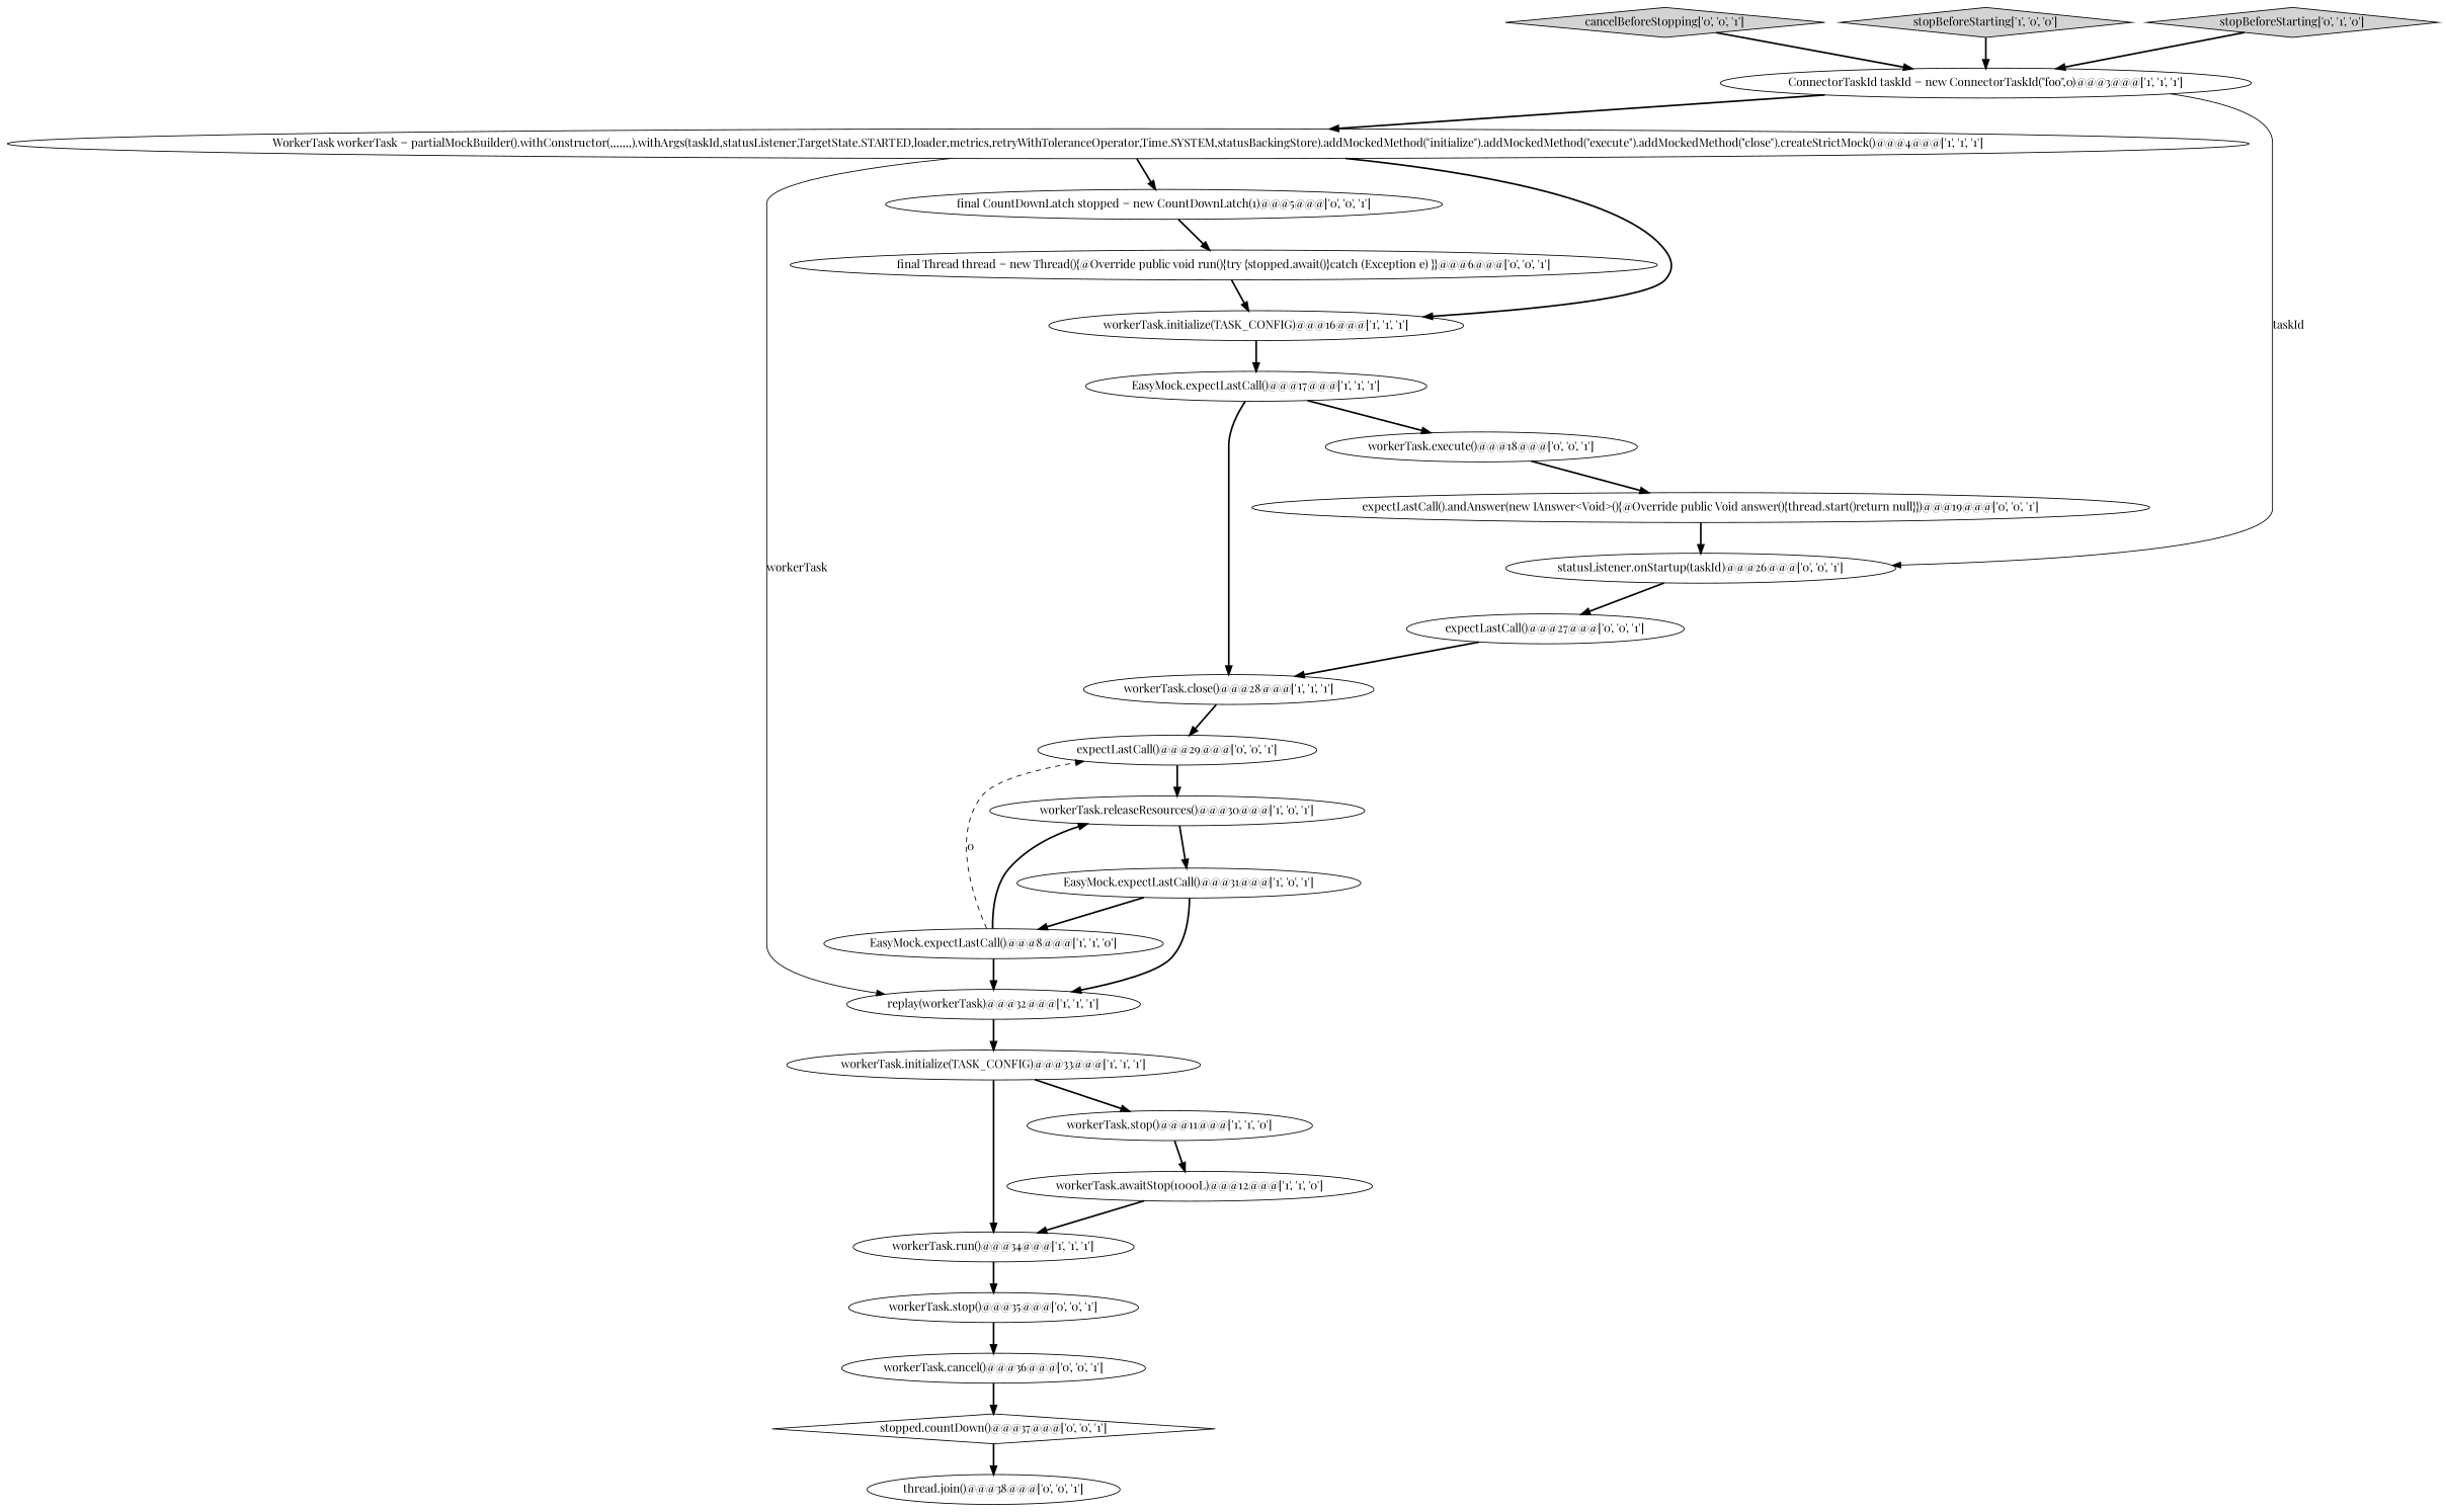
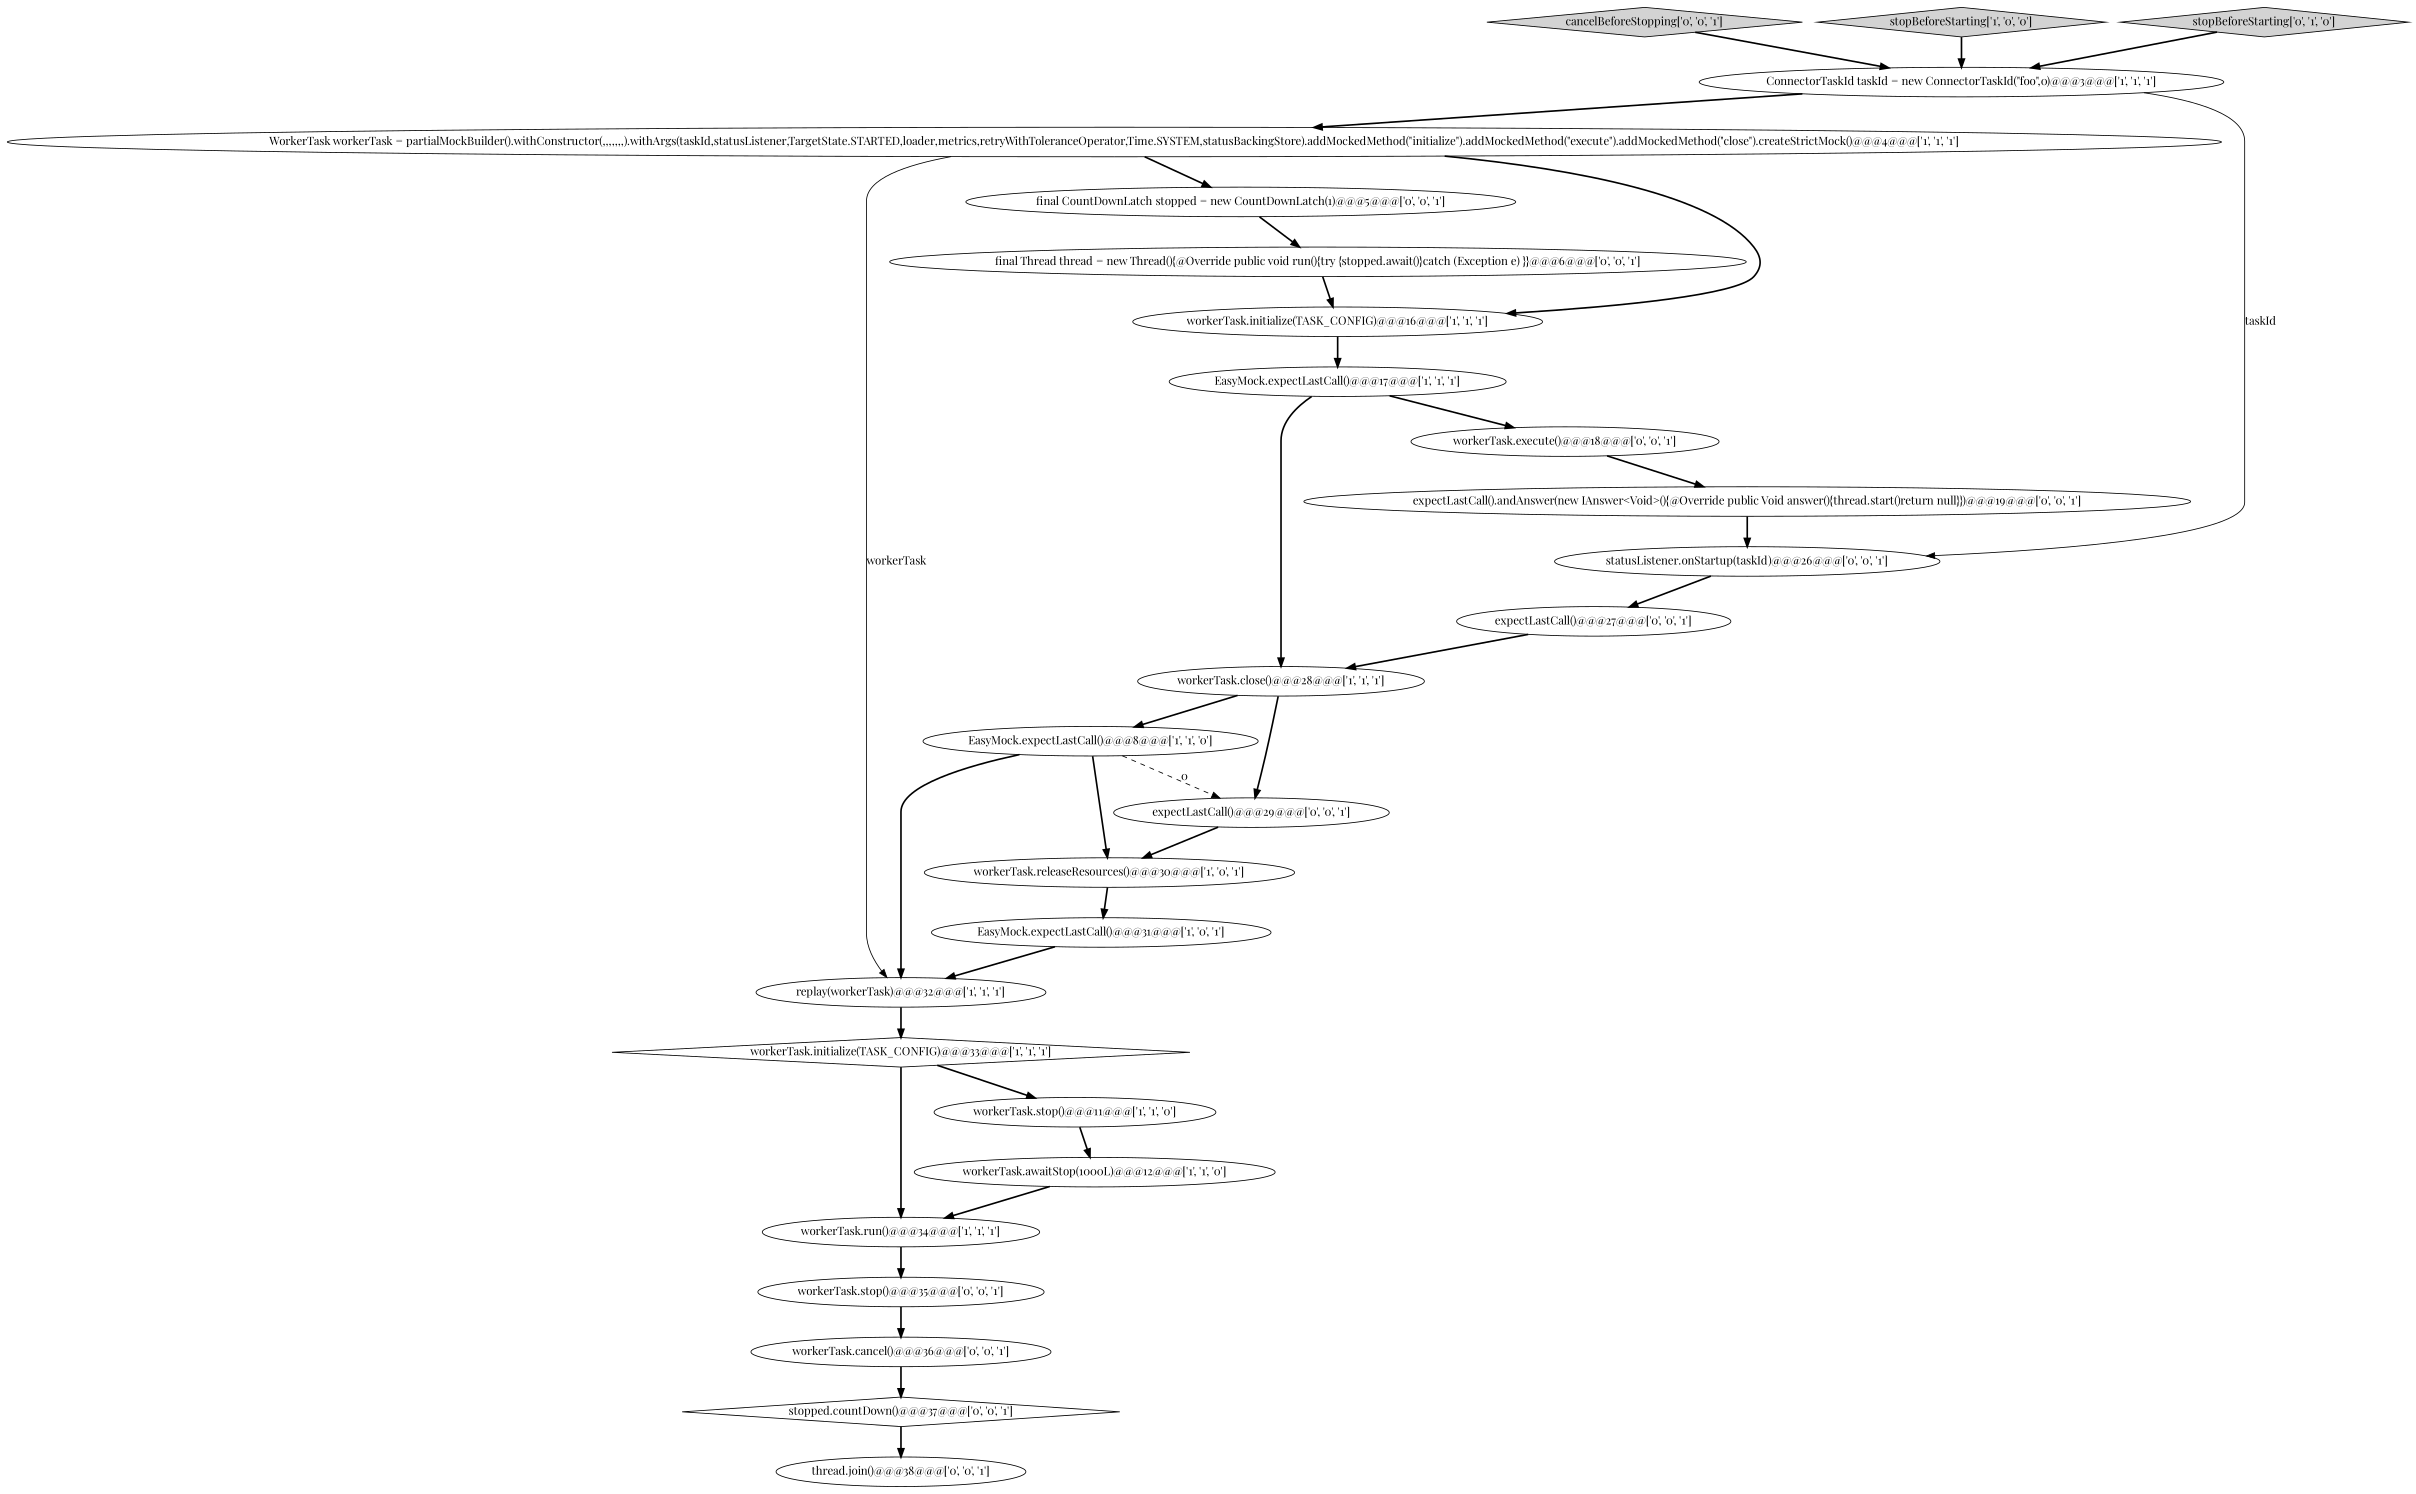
  digraph {
    fontname="Playfair Display"
    node [fillcolor=white fontname="Playfair Display" shape=ellipse style=filled]
    edge [fontname="Playfair Display" style=bold]
-   n1 [label="workerTask.initialize(TASK_CONFIG)@@@33@@@['1', '1', '1']"]
+   n1 [label="workerTask.initialize(TASK_CONFIG)@@@33@@@['1', '1', '1']" shape=diamond]
    n2 [label="workerTask.run()@@@34@@@['1', '1', '1']"]
    n3 [label="workerTask.stop()@@@11@@@['1', '1', '0']"]
    n4 [label="workerTask.stop()@@@35@@@['0', '0', '1']"]
    n5 [label="workerTask.awaitStop(1000L)@@@12@@@['1', '1', '0']"]
    n6 [label="final Thread thread = new Thread(){@Override public void run(){try {stopped.await()}catch (Exception e) }}@@@6@@@['0', '0', '1']"]
    n7 [label="workerTask.initialize(TASK_CONFIG)@@@16@@@['1', '1', '1']"]
    n8 [label="EasyMock.expectLastCall()@@@17@@@['1', '1', '1']"]
    n9 [fillcolor=lightgray label="cancelBeforeStopping['0', '0', '1']" shape=diamond]
    n10 [label="ConnectorTaskId taskId = new ConnectorTaskId(\"foo\",0)@@@3@@@['1', '1', '1']"]
    n11 [label="WorkerTask workerTask = partialMockBuilder().withConstructor(,,,,,,,).withArgs(taskId,statusListener,TargetState.STARTED,loader,metrics,retryWithToleranceOperator,Time.SYSTEM,statusBackingStore).addMockedMethod(\"initialize\").addMockedMethod(\"execute\").addMockedMethod(\"close\").createStrictMock()@@@4@@@['1', '1', '1']"]
    n12 [label="statusListener.onStartup(taskId)@@@26@@@['0', '0', '1']"]
    n13 [label="EasyMock.expectLastCall()@@@31@@@['1', '0', '1']"]
    n14 [label="replay(workerTask)@@@32@@@['1', '1', '1']"]
    n15 [fillcolor=lightgray label="stopBeforeStarting['1', '0', '0']" shape=diamond]
    n16 [label="workerTask.cancel()@@@36@@@['0', '0', '1']"]
    n17 [label="workerTask.close()@@@28@@@['1', '1', '1']"]
    n18 [label="expectLastCall()@@@29@@@['0', '0', '1']"]
    n19 [label="EasyMock.expectLastCall()@@@8@@@['1', '1', '0']"]
    n20 [label="workerTask.releaseResources()@@@30@@@['1', '0', '1']"]
    n21 [label="final CountDownLatch stopped = new CountDownLatch(1)@@@5@@@['0', '0', '1']"]
    n22 [label="stopped.countDown()@@@37@@@['0', '0', '1']" shape=diamond]
    n23 [label="thread.join()@@@38@@@['0', '0', '1']"]
    n24 [label="workerTask.execute()@@@18@@@['0', '0', '1']"]
    n25 [label="expectLastCall().andAnswer(new IAnswer<Void>(){@Override public Void answer(){thread.start()return null}})@@@19@@@['0', '0', '1']"]
    n26 [label="expectLastCall()@@@27@@@['0', '0', '1']"]
    n27 [fillcolor=lightgray label="stopBeforeStarting['0', '1', '0']" shape=diamond]
    n1 -> n2
    n1 -> n3
    n2 -> n4
    n3 -> n5
    n4 -> n16
    n5 -> n2
    n6 -> n7
    n7 -> n8
    n8 -> n17
    n8 -> n24
    n9 -> n10
    n10 -> n11
    n10 -> n12 [label=taskId style=solid]
    n11 -> n7
    n11 -> n14 [label=workerTask style=solid]
    n11 -> n21
    n12 -> n26
    n13 -> n14
    n14 -> n1
    n15 -> n10
    n16 -> n22
    n17 -> n18
-   n13 -> n19
+   n17 -> n19
    n18 -> n20
    n19 -> n14
    n19 -> n18 [label=0 style=dashed]
    n19 -> n20
    n20 -> n13
    n21 -> n6
    n22 -> n23
    n24 -> n25
    n25 -> n12
    n26 -> n17
    n27 -> n10
  }
